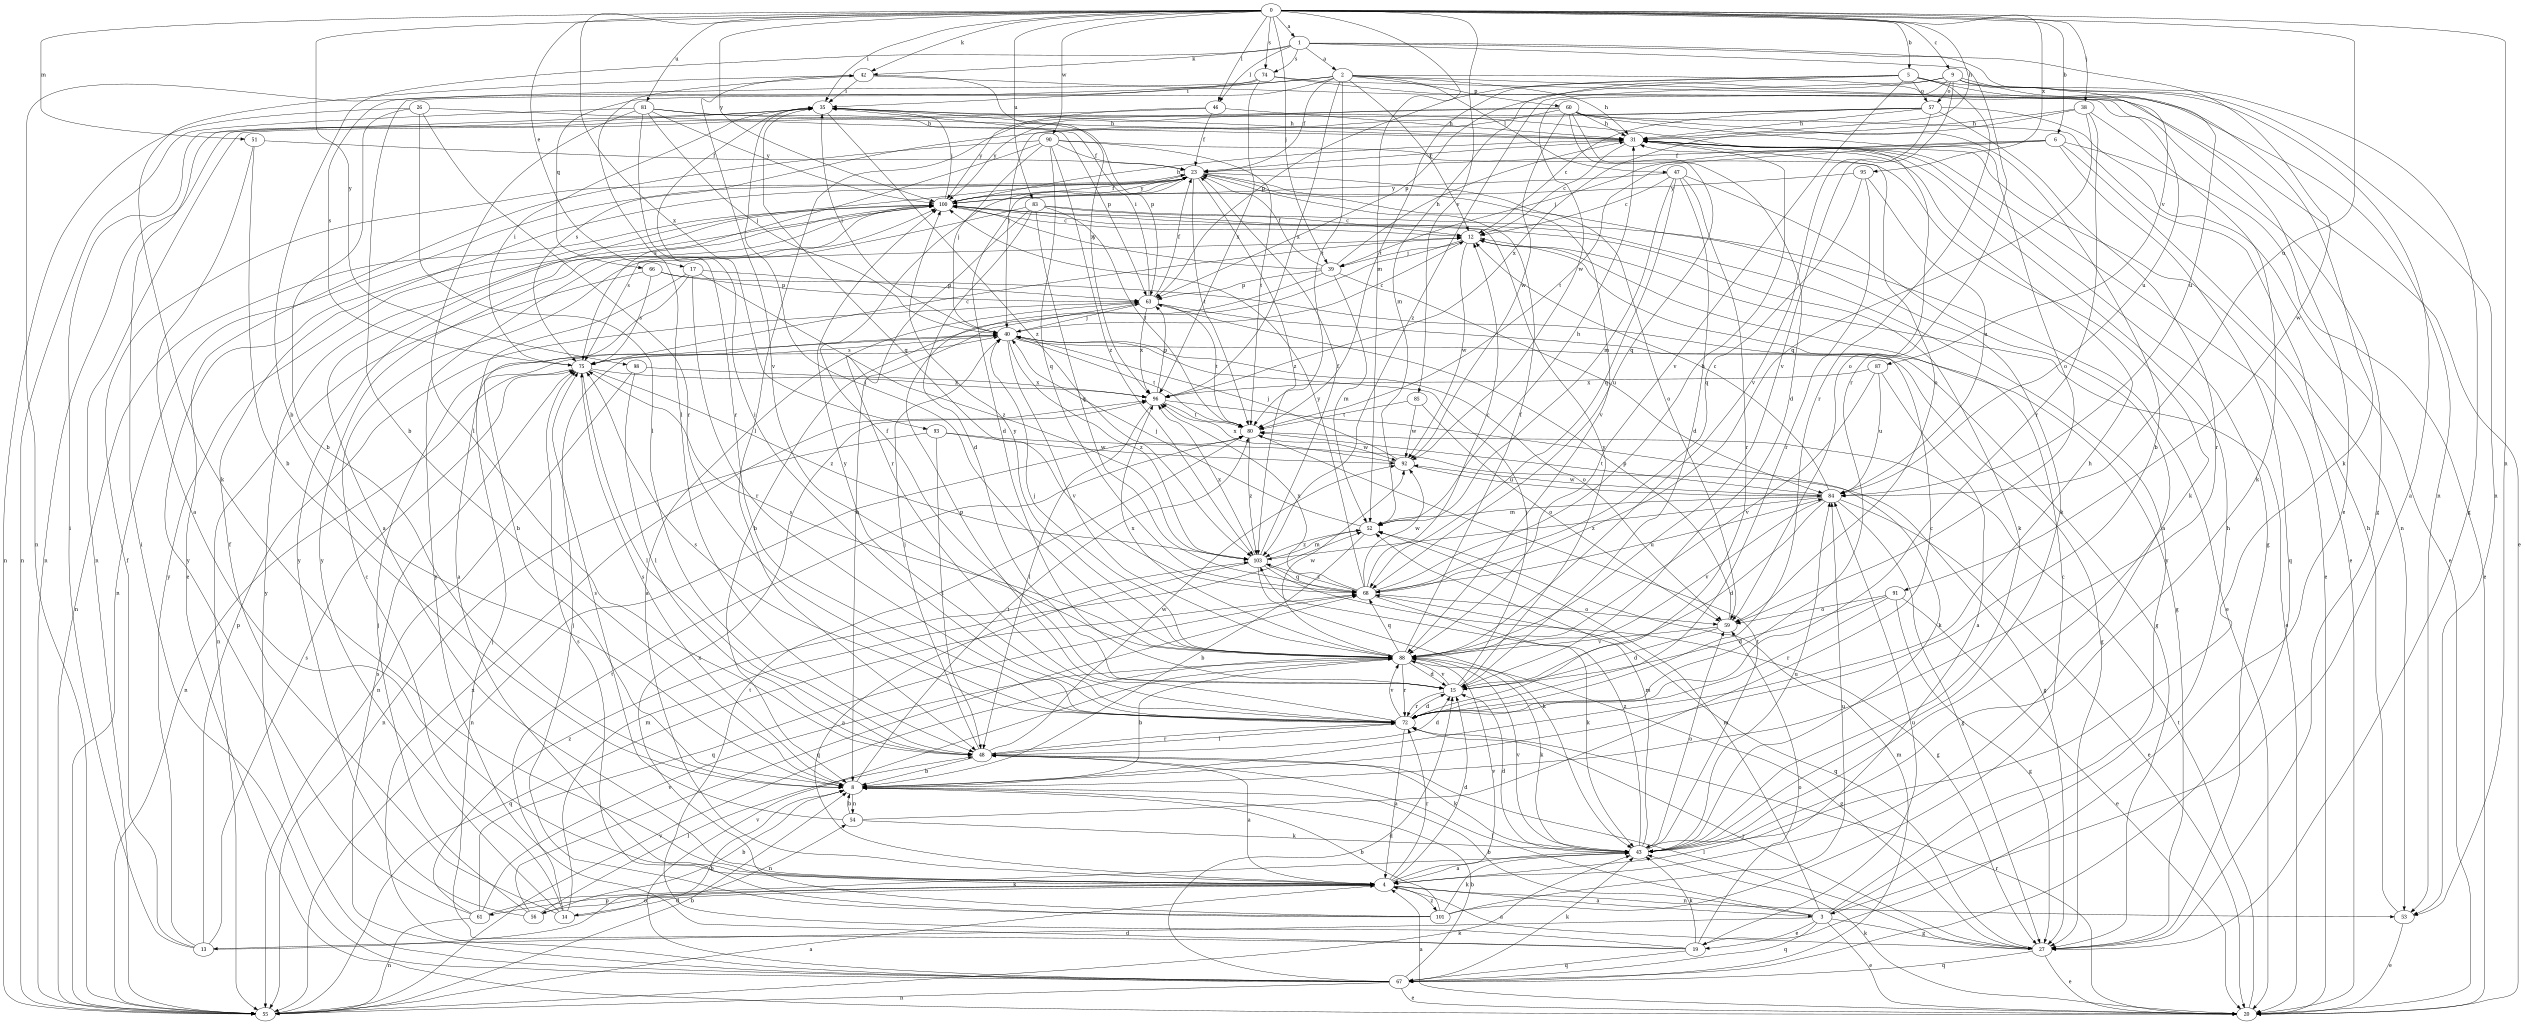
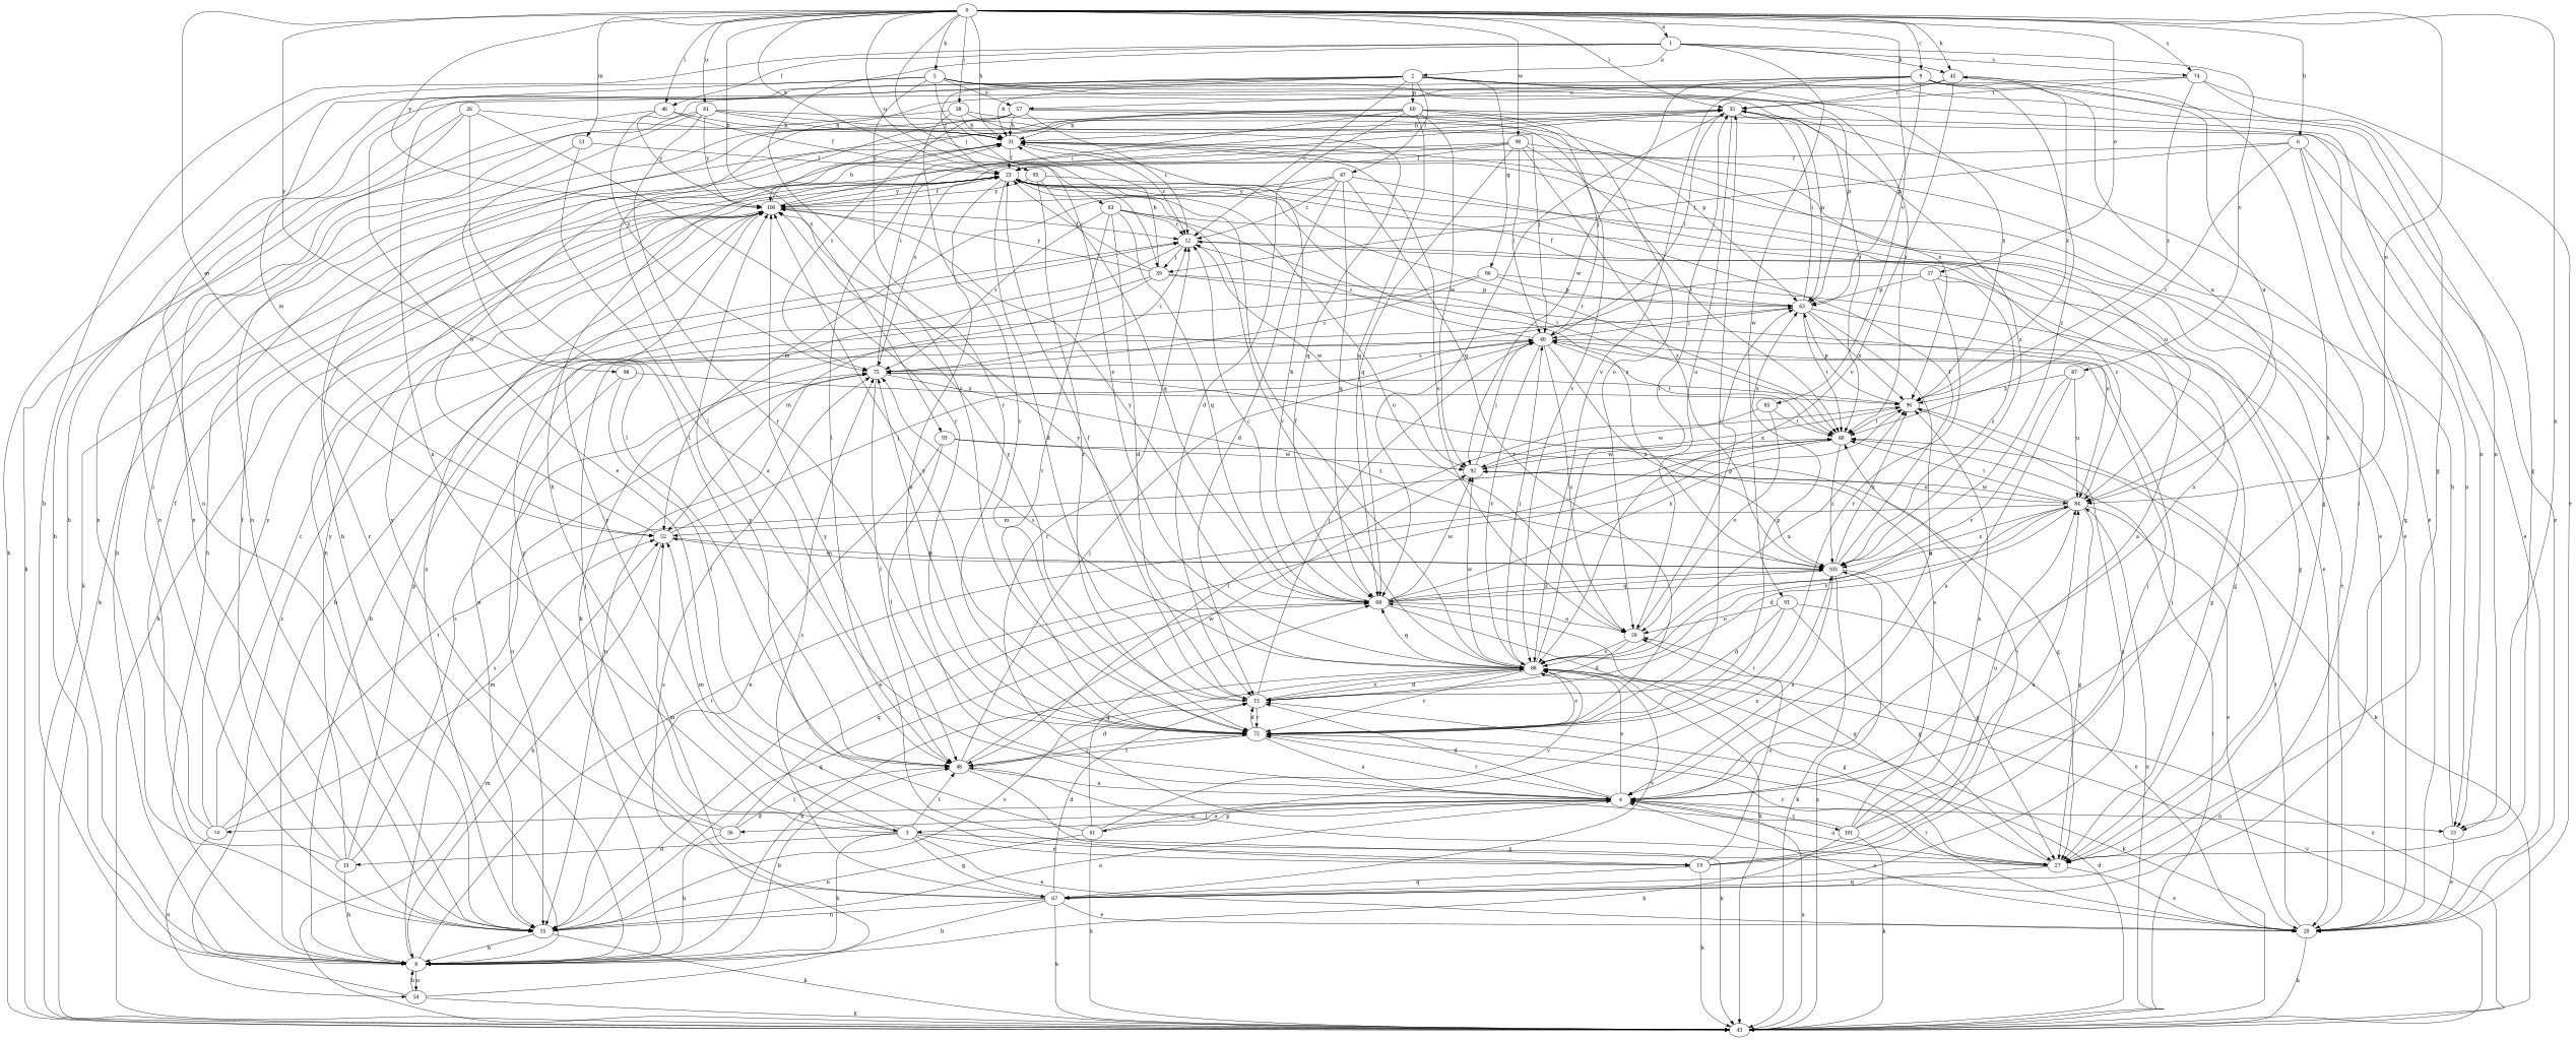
  strict digraph {
    fontname="Noto Serif"
    node [fontname="Noto Serif"]
    edge [fontname="Noto Serif"]
    0
    1
    5
    6
    9
    17
    31
    35
    38
    39
-   42
+   42 [label=45]
    46
    51
    52
    53
    74
    81
    83
    84
    85
    90
    93
    95
    98
    100
    2
    8
    72
    87
    91
    80
    88
    43
    57
    63
    23
    20
    67
    3
    27
    92
    103
    4
    26
    48
    55
    12
    59
    68
    96
    40
    75
    15
    19
    47
    60
    66
    54
    13
    14
    56
    61
    101
    0 -> 1 [label=a]
    0 -> 5 [label=b]
    0 -> 6 [label=b]
    0 -> 9 [label=c]
    0 -> 17 [label=e]
    0 -> 31 [label=h]
    0 -> 35 [label=i]
    0 -> 38 [label=j]
    0 -> 39 [label=j]
    0 -> 42 [label=k]
    0 -> 46 [label=l]
    0 -> 51 [label=m]
    0 -> 52 [label=m]
    0 -> 53 [label=n]
    0 -> 74 [label=s]
    0 -> 81 [label=u]
    0 -> 83 [label=u]
    0 -> 84 [label=u]
    0 -> 85 [label=v]
    0 -> 90 [label=w]
    0 -> 93 [label=x]
    0 -> 95 [label=x]
    0 -> 98 [label=y]
    0 -> 100 [label=y]
    1 -> 42 [label=k]
    1 -> 46 [label=l]
    1 -> 74 [label=s]
    1 -> 2 [label=a]
    1 -> 8 [label=b]
    1 -> 72 [label=r]
    1 -> 87 [label=v]
    1 -> 91 [label=w]
    5 -> 52 [label=m]
    5 -> 53 [label=n]
    5 -> 72 [label=r]
    5 -> 80 [label=t]
    5 -> 88 [label=v]
    5 -> 43 [label=k]
    5 -> 57 [label=o]
    5 -> 63 [label=p]
    6 -> 39 [label=j]
    6 -> 53 [label=n]
    6 -> 80 [label=t]
    6 -> 23 [label=f]
    6 -> 20 [label=e]
    6 -> 67 [label=q]
    9 -> 84 [label=u]
    9 -> 88 [label=v]
    9 -> 57 [label=o]
    9 -> 63 [label=p]
    9 -> 3 [label=a]
    9 -> 27 [label=g]
    9 -> 92 [label=w]
    9 -> 103 [label=z]
    17 -> 8 [label=b]
    17 -> 72 [label=r]
    17 -> 63 [label=p]
    17 -> 103 [label=z]
    17 -> 4 [label=a]
    31 -> 23 [label=f]
    31 -> 20 [label=e]
    31 -> 27 [label=g]
    31 -> 12 [label=c]
    31 -> 59 [label=o]
    35 -> 31 [label=h]
    35 -> 63 [label=p]
    35 -> 103 [label=z]
    35 -> 59 [label=o]
    35 -> 68 [label=q]
    38 -> 31 [label=h]
    38 -> 72 [label=r]
    38 -> 43 [label=k]
    38 -> 68 [label=q]
    38 -> 96 [label=x]
    39 -> 31 [label=h]
    39 -> 52 [label=m]
    39 -> 84 [label=u]
    39 -> 100 [label=y]
    39 -> 8 [label=b]
    39 -> 63 [label=p]
    39 -> 23 [label=f]
    42 -> 35 [label=i]
    42 -> 84 [label=u]
    42 -> 88 [label=v]
    42 -> 48 [label=l]
    42 -> 96 [label=x]
    46 -> 31 [label=h]
    46 -> 100 [label=y]
    46 -> 23 [label=f]
    46 -> 55 [label=n]
    51 -> 8 [label=b]
    51 -> 23 [label=f]
    51 -> 4 [label=a]
    52 -> 31 [label=h]
    52 -> 8 [label=b]
    52 -> 103 [label=z]
    52 -> 40 [label=j]
    53 -> 31 [label=h]
    53 -> 20 [label=e]
    74 -> 35 [label=i]
    74 -> 20 [label=e]
    74 -> 27 [label=g]
    74 -> 55 [label=n]
    74 -> 96 [label=x]
    81 -> 31 [label=h]
    81 -> 100 [label=y]
    81 -> 72 [label=r]
    81 -> 63 [label=p]
    81 -> 48 [label=l]
    81 -> 55 [label=n]
    81 -> 40 [label=j]
    83 -> 72 [label=r]
    83 -> 80 [label=t]
    83 -> 20 [label=e]
    83 -> 12 [label=c]
    83 -> 68 [label=q]
    83 -> 75 [label=s]
    83 -> 15 [label=d]
    84 -> 52 [label=m]
    84 -> 80 [label=t]
    84 -> 88 [label=v]
    84 -> 20 [label=e]
    84 -> 27 [label=g]
    84 -> 92 [label=w]
    84 -> 103 [label=z]
    84 -> 12 [label=c]
    84 -> 15 [label=d]
    85 -> 80 [label=t]
    85 -> 92 [label=w]
    85 -> 59 [label=o]
    90 -> 80 [label=t]
    90 -> 43 [label=k]
    90 -> 23 [label=f]
    90 -> 20 [label=e]
    90 -> 103 [label=z]
    90 -> 68 [label=q]
    90 -> 40 [label=j]
    90 -> 75 [label=s]
    93 -> 27 [label=g]
    93 -> 92 [label=w]
    93 -> 48 [label=l]
    93 -> 55 [label=n]
    95 -> 84 [label=u]
    95 -> 100 [label=y]
    95 -> 72 [label=r]
    95 -> 68 [label=q]
    98 -> 48 [label=l]
    98 -> 55 [label=n]
    98 -> 96 [label=x]
    100 -> 31 [label=h]
    100 -> 35 [label=i]
    100 -> 43 [label=k]
    100 -> 23 [label=f]
    100 -> 55 [label=n]
    100 -> 12 [label=c]
    2 -> 31 [label=h]
    2 -> 53 [label=n]
    2 -> 8 [label=b]
    2 -> 80 [label=t]
    2 -> 23 [label=f]
    2 -> 12 [label=c]
    2 -> 96 [label=x]
    2 -> 75 [label=s]
    2 -> 19 [label=e]
    2 -> 47 [label=l]
    2 -> 60 [label=p]
    2 -> 66 [label=q]
    8 -> 31 [label=h]
    8 -> 80 [label=t]
    8 -> 75 [label=s]
    8 -> 54 [label=n]
    72 -> 35 [label=i]
    72 -> 100 [label=y]
    72 -> 88 [label=v]
    72 -> 63 [label=p]
    72 -> 4 [label=a]
    72 -> 48 [label=l]
    72 -> 75 [label=s]
    72 -> 15 [label=d]
    87 -> 84 [label=u]
    87 -> 88 [label=v]
    87 -> 4 [label=a]
    87 -> 96 [label=x]
    91 -> 72 [label=r]
    91 -> 20 [label=e]
    91 -> 27 [label=g]
    91 -> 59 [label=o]
    91 -> 15 [label=d]
    80 -> 92 [label=w]
    80 -> 103 [label=z]
    80 -> 55 [label=n]
    88 -> 35 [label=i]
    88 -> 100 [label=y]
    88 -> 8 [label=b]
    88 -> 72 [label=r]
    88 -> 43 [label=k]
    88 -> 23 [label=f]
    88 -> 27 [label=g]
    88 -> 92 [label=w]
    88 -> 68 [label=q]
    88 -> 96 [label=x]
    88 -> 40 [label=j]
    88 -> 75 [label=s]
    88 -> 15 [label=d]
    43 -> 52 [label=m]
    43 -> 84 [label=u]
    43 -> 80 [label=t]
    43 -> 88 [label=v]
    43 -> 103 [label=z]
    43 -> 4 [label=a]
    43 -> 59 [label=o]
    43 -> 15 [label=d]
    57 -> 31 [label=h]
    57 -> 8 [label=r]
    57 -> 88 [label=v]
    57 -> 20 [label=e]
    57 -> 55 [label=n]
    57 -> 12 [label=c]
    57 -> 75 [label=s]
    63 -> 35 [label=i]
    63 -> 80 [label=t]
    63 -> 23 [label=f]
    63 -> 27 [label=g]
    63 -> 4 [label=a]
    63 -> 96 [label=x]
    63 -> 40 [label=j]
    23 -> 100 [label=y]
    23 -> 80 [label=t]
    23 -> 88 [label=v]
    23 -> 43 [label=k]
    23 -> 103 [label=z]
    23 -> 4 [label=a]
    23 -> 55 [label=n]
    23 -> 59 [label=o]
    23 -> 15 [label=d]
    20 -> 72 [label=r]
    20 -> 80 [label=t]
    20 -> 43 [label=k]
    20 -> 4 [label=a]
    67 -> 35 [label=i]
    67 -> 52 [label=m]
    67 -> 100 [label=y]
    67 -> 8 [label=b]
    67 -> 88 [label=v]
    67 -> 43 [label=k]
    67 -> 20 [label=e]
    67 -> 55 [label=n]
    67 -> 96 [label=x]
    67 -> 75 [label=s]
    67 -> 15 [label=d]
    3 -> 31 [label=h]
    3 -> 52 [label=m]
    3 -> 100 [label=y]
    3 -> 8 [label=b]
    3 -> 20 [label=e]
    3 -> 67 [label=q]
    3 -> 27 [label=g]
    3 -> 48 [label=l]
    3 -> 19 [label=e]
    3 -> 13 [label=d]
    27 -> 72 [label=r]
    27 -> 20 [label=e]
    27 -> 67 [label=q]
    27 -> 4 [label=a]
    27 -> 48 [label=l]
    27 -> 68 [label=q]
    92 -> 84 [label=u]
    92 -> 96 [label=x]
    92 -> 40 [label=j]
    103 -> 52 [label=m]
    103 -> 43 [label=k]
    103 -> 23 [label=f]
    103 -> 27 [label=g]
    103 -> 4 [label=a]
    103 -> 68 [label=q]
    103 -> 96 [label=x]
    4 -> 42 [label=k]
    4 -> 53 [label=n]
    4 -> 72 [label=r]
    4 -> 88 [label=v]
    4 -> 3 [label=a]
    4 -> 15 [label=d]
    4 -> 14 [label=d]
    4 -> 56 [label=o]
    4 -> 61 [label=p]
    4 -> 101 [label=z]
    26 -> 31 [label=h]
    26 -> 8 [label=b]
    26 -> 72 [label=r]
    26 -> 48 [label=l]
    26 -> 55 [label=n]
-   48 -> 8 [label=b]
+   8 -> 48 [label=b]
    48 -> 72 [label=r]
    48 -> 43 [label=k]
    48 -> 92 [label=w]
    48 -> 4 [label=a]
    48 -> 40 [label=j]
    48 -> 15 [label=d]
    55 -> 8 [label=b]
    55 -> 88 [label=v]
    55 -> 43 [label=k]
    55 -> 4 [label=a]
    55 -> 68 [label=q]
    12 -> 39 [label=j]
    12 -> 8 [label=b]
    12 -> 20 [label=e]
    12 -> 92 [label=w]
    59 -> 88 [label=v]
    59 -> 63 [label=p]
    59 -> 15 [label=d]
    68 -> 31 [label=h]
    68 -> 84 [label=u]
    68 -> 100 [label=y]
    68 -> 43 [label=k]
    68 -> 92 [label=w]
    68 -> 103 [label=z]
    68 -> 12 [label=c]
    68 -> 59 [label=o]
    68 -> 96 [label=x]
    96 -> 80 [label=t]
    96 -> 43 [label=k]
    96 -> 63 [label=p]
    96 -> 48 [label=l]
    40 -> 35 [label=i]
    40 -> 80 [label=t]
    40 -> 88 [label=v]
    40 -> 27 [label=g]
    40 -> 103 [label=z]
    40 -> 12 [label=c]
    40 -> 59 [label=o]
    40 -> 75 [label=s]
    75 -> 35 [label=i]
    75 -> 103 [label=z]
    75 -> 48 [label=l]
    75 -> 55 [label=n]
    75 -> 12 [label=c]
    75 -> 96 [label=x]
    15 -> 100 [label=y]
    15 -> 72 [label=r]
    15 -> 88 [label=v]
    15 -> 23 [label=f]
    15 -> 40 [label=j]
    19 -> 84 [label=u]
    19 -> 100 [label=y]
    19 -> 80 [label=t]
    19 -> 43 [label=k]
    19 -> 67 [label=q]
    19 -> 59 [label=o]
    19 -> 40 [label=j]
    47 -> 52 [label=m]
    47 -> 100 [label=y]
    47 -> 72 [label=r]
    47 -> 4 [label=a]
    47 -> 12 [label=c]
    47 -> 68 [label=q]
    47 -> 15 [label=d]
    60 -> 31 [label=h]
    60 -> 100 [label=y]
    60 -> 8 [label=b]
    60 -> 20 [label=e]
    60 -> 92 [label=w]
    60 -> 48 [label=l]
    60 -> 59 [label=o]
    60 -> 68 [label=q]
    60 -> 40 [label=j]
    60 -> 15 [label=d]
    66 -> 63 [label=p]
    66 -> 27 [label=g]
    66 -> 55 [label=n]
    66 -> 75 [label=s]
    54 -> 8 [label=b]
    54 -> 43 [label=k]
    54 -> 12 [label=c]
    54 -> 75 [label=s]
    13 -> 35 [label=i]
    13 -> 100 [label=y]
    13 -> 8 [label=b]
    13 -> 63 [label=p]
    13 -> 23 [label=f]
    13 -> 75 [label=s]
    14 -> 52 [label=m]
    14 -> 100 [label=y]
    14 -> 80 [label=t]
    14 -> 23 [label=f]
    14 -> 12 [label=c]
    14 -> 54 [label=n]
    56 -> 100 [label=y]
    56 -> 8 [label=b]
    56 -> 48 [label=l]
    56 -> 68 [label=q]
    56 -> 40 [label=j]
    61 -> 100 [label=y]
    61 -> 88 [label=v]
    61 -> 43 [label=k]
    61 -> 103 [label=z]
    61 -> 55 [label=n]
    61 -> 68 [label=q]
    101 -> 84 [label=u]
    101 -> 8 [label=b]
    101 -> 43 [label=k]
    101 -> 12 [label=c]
    101 -> 96 [label=x]
    101 -> 40 [label=j]
    101 -> 75 [label=s]
  }
